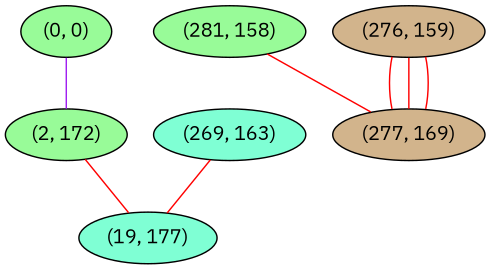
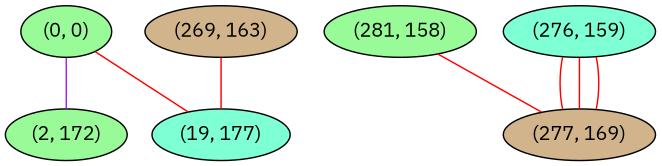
  graph {
    fontname="IBM Plex Sans"
    node [fillcolor=palegreen fontname="IBM Plex Sans" style=filled]
    edge [color=red fontname="IBM Plex Sans" weight=1]
    "(0, 0)"
    "(2, 172)"
    n3 [fillcolor=aquamarine label="(19, 177)"]
    n4 [fillcolor=tan label="(277, 169)"]
    "(281, 158)"
-   "(269, 163)" [fillcolor=aquamarine]
-   "(276, 159)" [fillcolor=tan]
+   "(269, 163)" [fillcolor=tan]
+   "(276, 159)" [fillcolor=aquamarine]
    "(0, 0)" -- "(2, 172)" [color=purple weight=4]
-   "(2, 172)" -- n3
+   "(0, 0)" -- n3
    "(281, 158)" -- n4
    "(269, 163)" -- n3
    "(276, 159)" -- n4
    "(276, 159)" -- n4
    "(276, 159)" -- n4
  }
